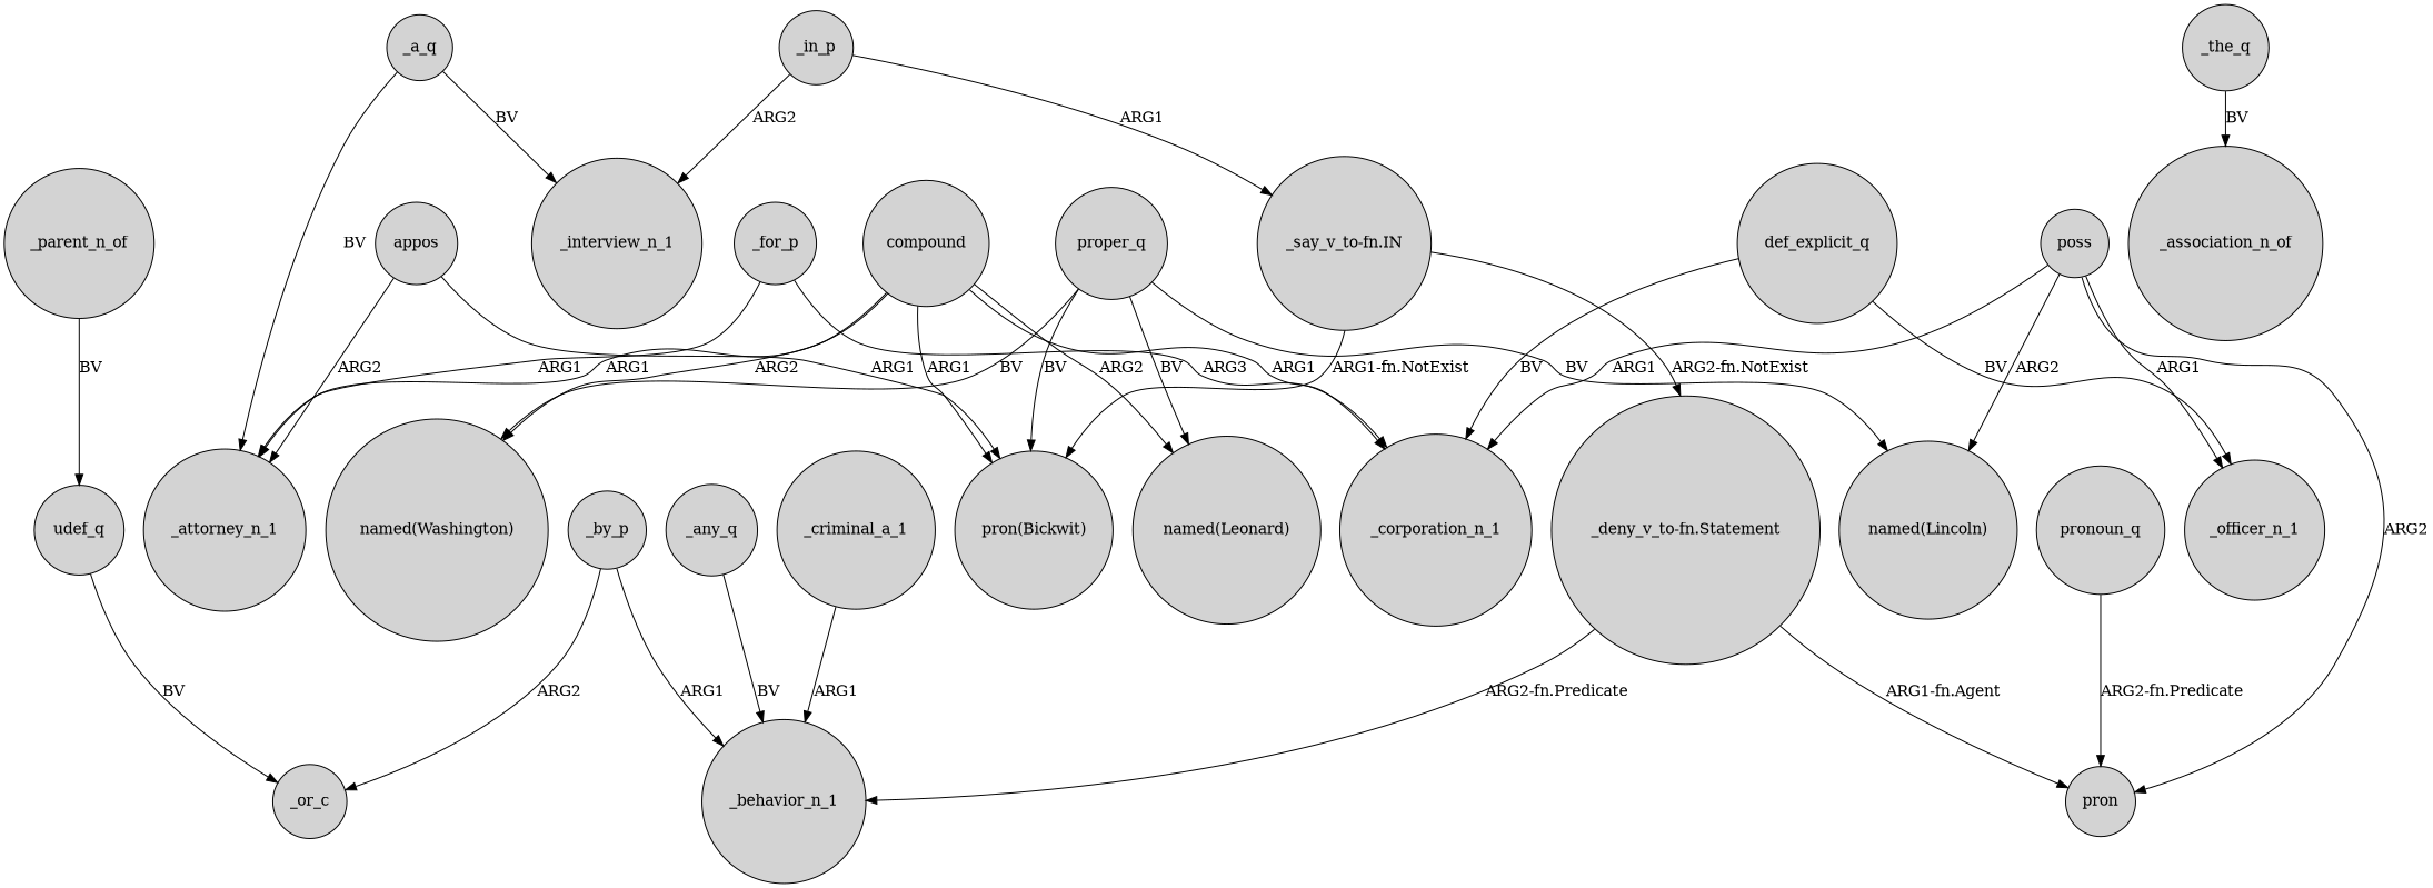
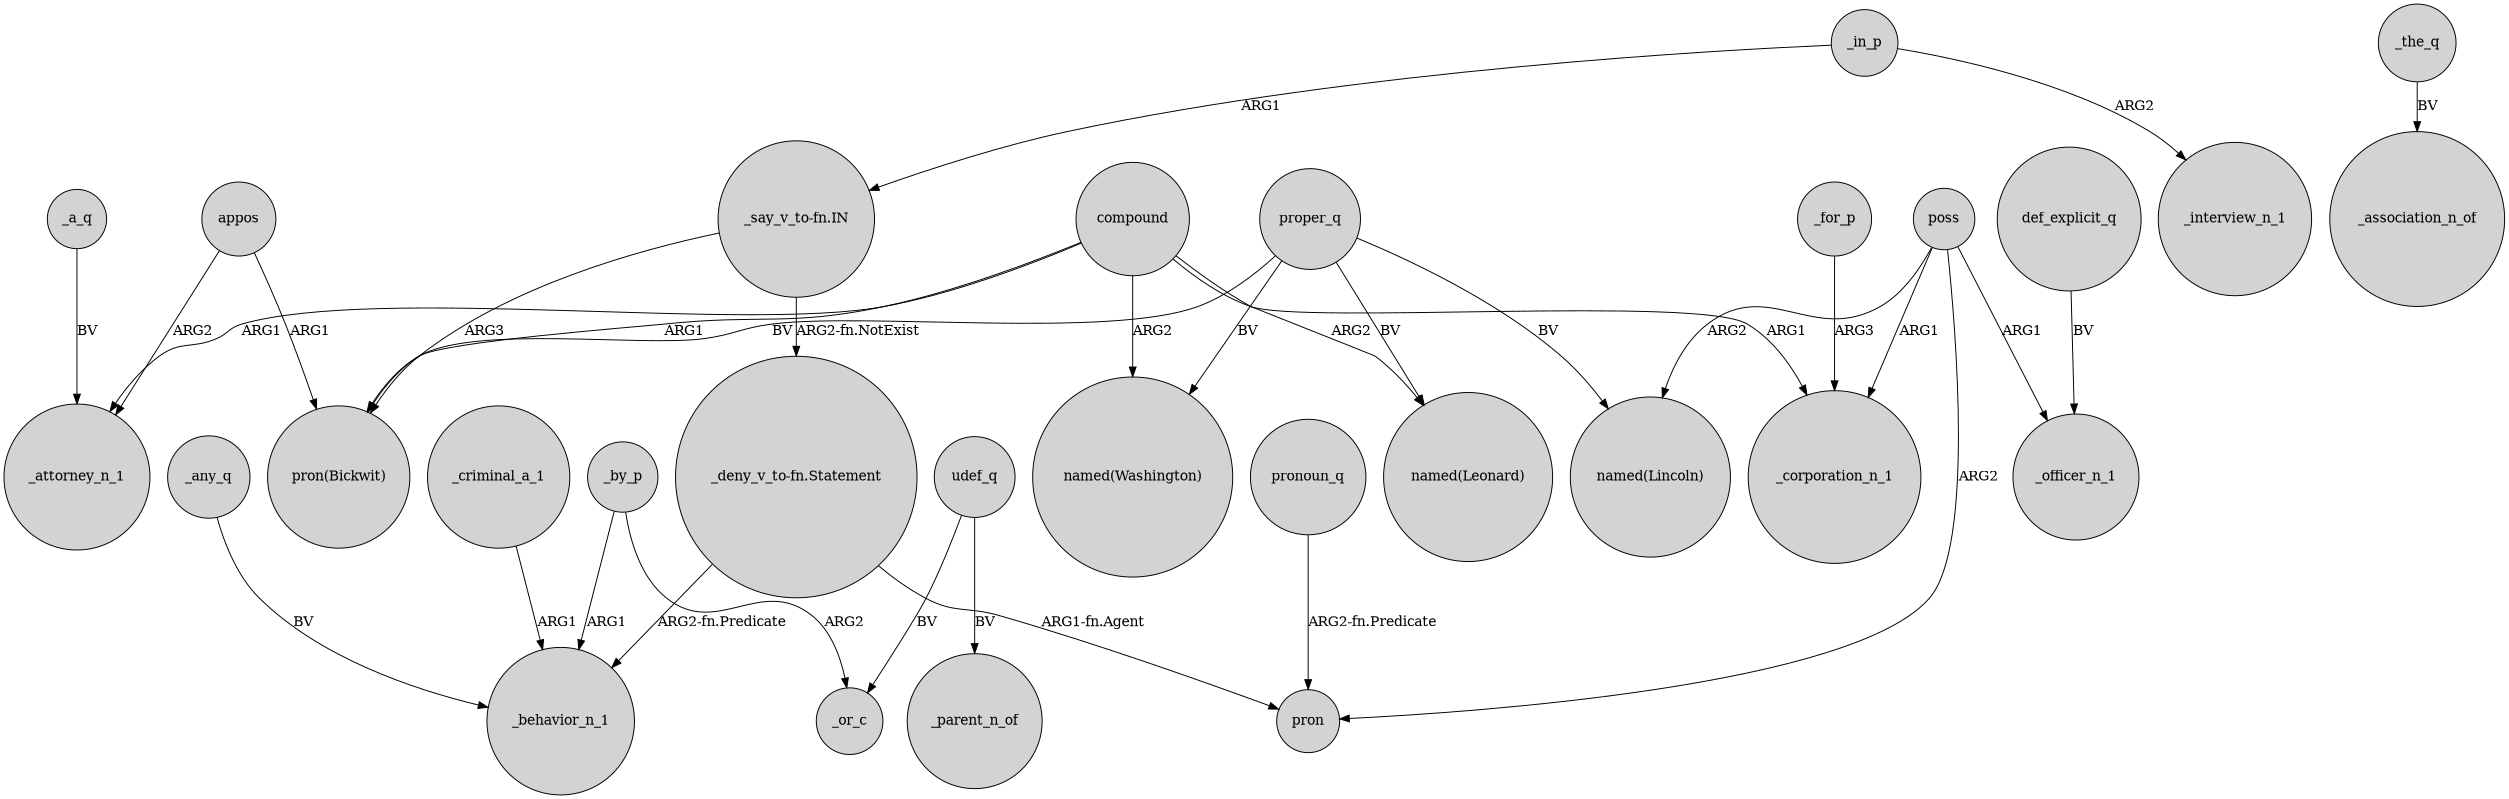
  digraph {
    node [shape=circle style=filled]
    _a_q
    _attorney_n_1
    _interview_n_1
    _in_p
    "_say_v_to-fn.IN"
    n6 [label="pron(Bickwit)"]
    "_deny_v_to-fn.Statement"
    _by_p
    _or_c
    _behavior_n_1
    udef_q
    _parent_n_of
    _criminal_a_1
    poss
    pron
    _corporation_n_1
    "named(Lincoln)"
    _officer_n_1
    appos
    _any_q
    _for_p
    compound
    "named(Washington)"
    "named(Leonard)"
    def_explicit_q
    proper_q
    pronoun_q
    _the_q
    _association_n_of
    _a_q -> _attorney_n_1 [label=BV]
-   _a_q -> _interview_n_1 [label=BV]
    _in_p -> _interview_n_1 [label=ARG2]
    _in_p -> "_say_v_to-fn.IN" [label=ARG1]
-   "_say_v_to-fn.IN" -> n6 [label="ARG1-fn.NotExist"]
+   "_say_v_to-fn.IN" -> n6 [label=ARG3]
    "_say_v_to-fn.IN" -> "_deny_v_to-fn.Statement" [label="ARG2-fn.NotExist"]
    "_deny_v_to-fn.Statement" -> _behavior_n_1 [label="ARG2-fn.Predicate"]
    "_deny_v_to-fn.Statement" -> pron [label="ARG1-fn.Agent"]
    _by_p -> _or_c [label=ARG2]
    _by_p -> _behavior_n_1 [label=ARG1]
    udef_q -> _or_c [label=BV]
-   _parent_n_of -> udef_q [label=BV]
+   udef_q -> _parent_n_of [label=BV]
    _criminal_a_1 -> _behavior_n_1 [label=ARG1]
    poss -> pron [label=ARG2]
    poss -> _corporation_n_1 [label=ARG1]
    poss -> "named(Lincoln)" [label=ARG2]
    poss -> _officer_n_1 [label=ARG1]
    appos -> _attorney_n_1 [label=ARG2]
    appos -> n6 [label=ARG1]
    _any_q -> _behavior_n_1 [label=BV]
-   _for_p -> _attorney_n_1 [label=ARG1]
    _for_p -> _corporation_n_1 [label=ARG3]
    compound -> _attorney_n_1 [label=ARG1]
    compound -> n6 [label=ARG1]
    compound -> _corporation_n_1 [label=ARG1]
    compound -> "named(Washington)" [label=ARG2]
    compound -> "named(Leonard)" [label=ARG2]
-   def_explicit_q -> _corporation_n_1 [label=BV]
    def_explicit_q -> _officer_n_1 [label=BV]
    proper_q -> n6 [label=BV]
    proper_q -> "named(Lincoln)" [label=BV]
    proper_q -> "named(Washington)" [label=BV]
    proper_q -> "named(Leonard)" [label=BV]
    pronoun_q -> pron [label="ARG2-fn.Predicate"]
    _the_q -> _association_n_of [label=BV]
  }
